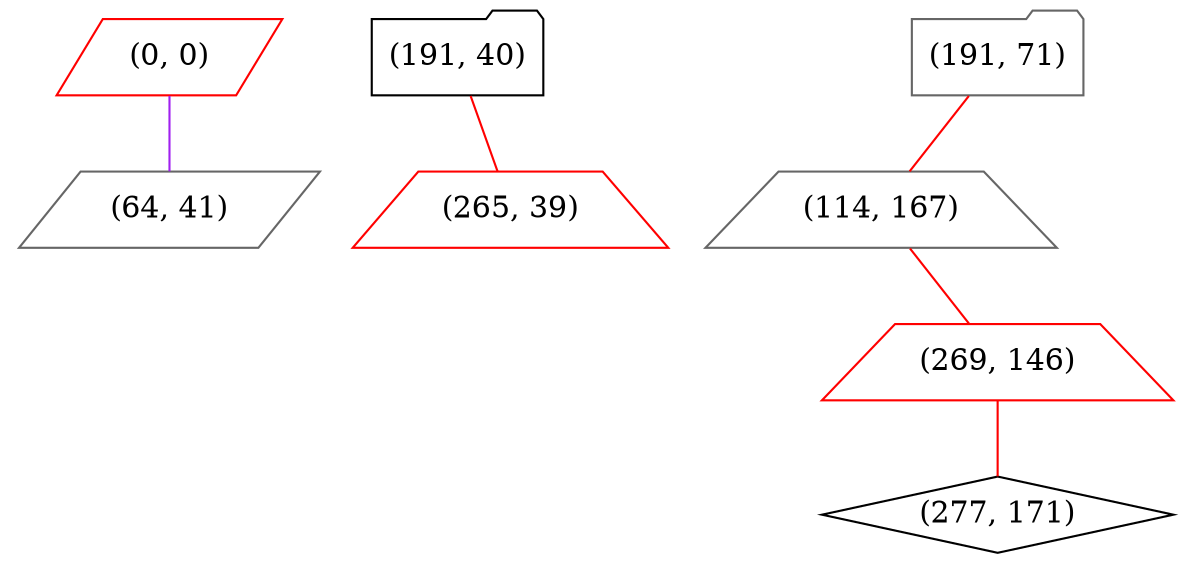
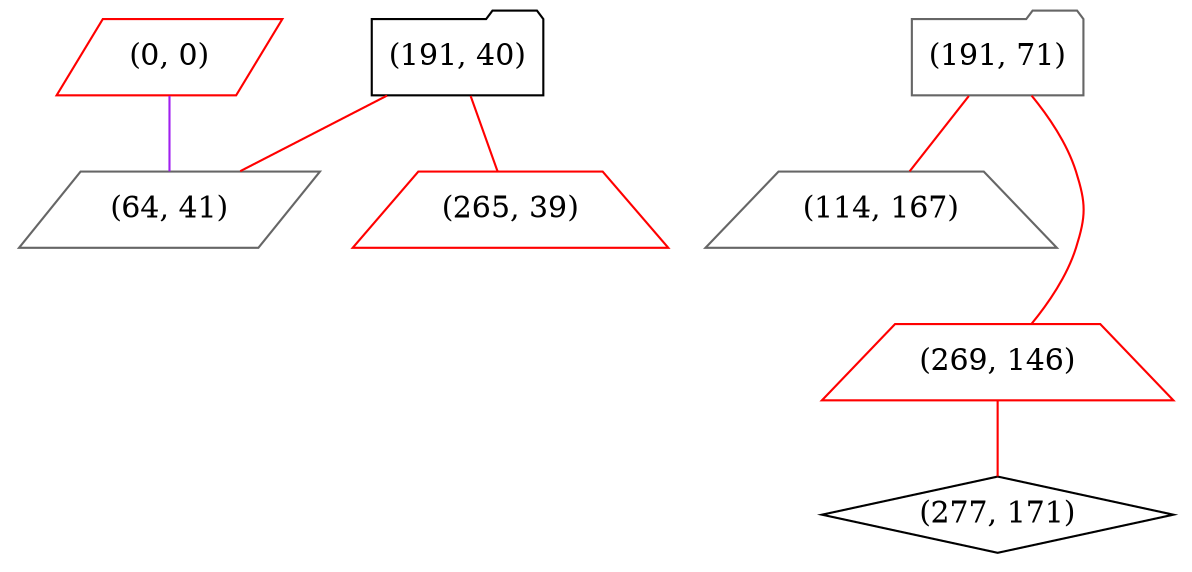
  graph {
    node [color=red shape=trapezium]
    edge [color=red weight=1]
    "(0, 0)" [shape=parallelogram]
    n2 [color=gray40 label="(64, 41)" shape=parallelogram]
    "(191, 40)" [color=black shape=folder]
    "(265, 39)"
    "(191, 71)" [color=gray40 shape=folder]
    "(114, 167)" [color=gray40]
    "(269, 146)"
    "(277, 171)" [color=black shape=diamond]
    "(0, 0)" -- n2 [color=purple weight=4]
+   "(191, 40)" -- n2
    "(191, 40)" -- "(265, 39)"
    "(191, 71)" -- "(114, 167)"
-   "(114, 167)" -- "(269, 146)"
+   "(191, 71)" -- "(269, 146)"
    "(269, 146)" -- "(277, 171)"
  }
